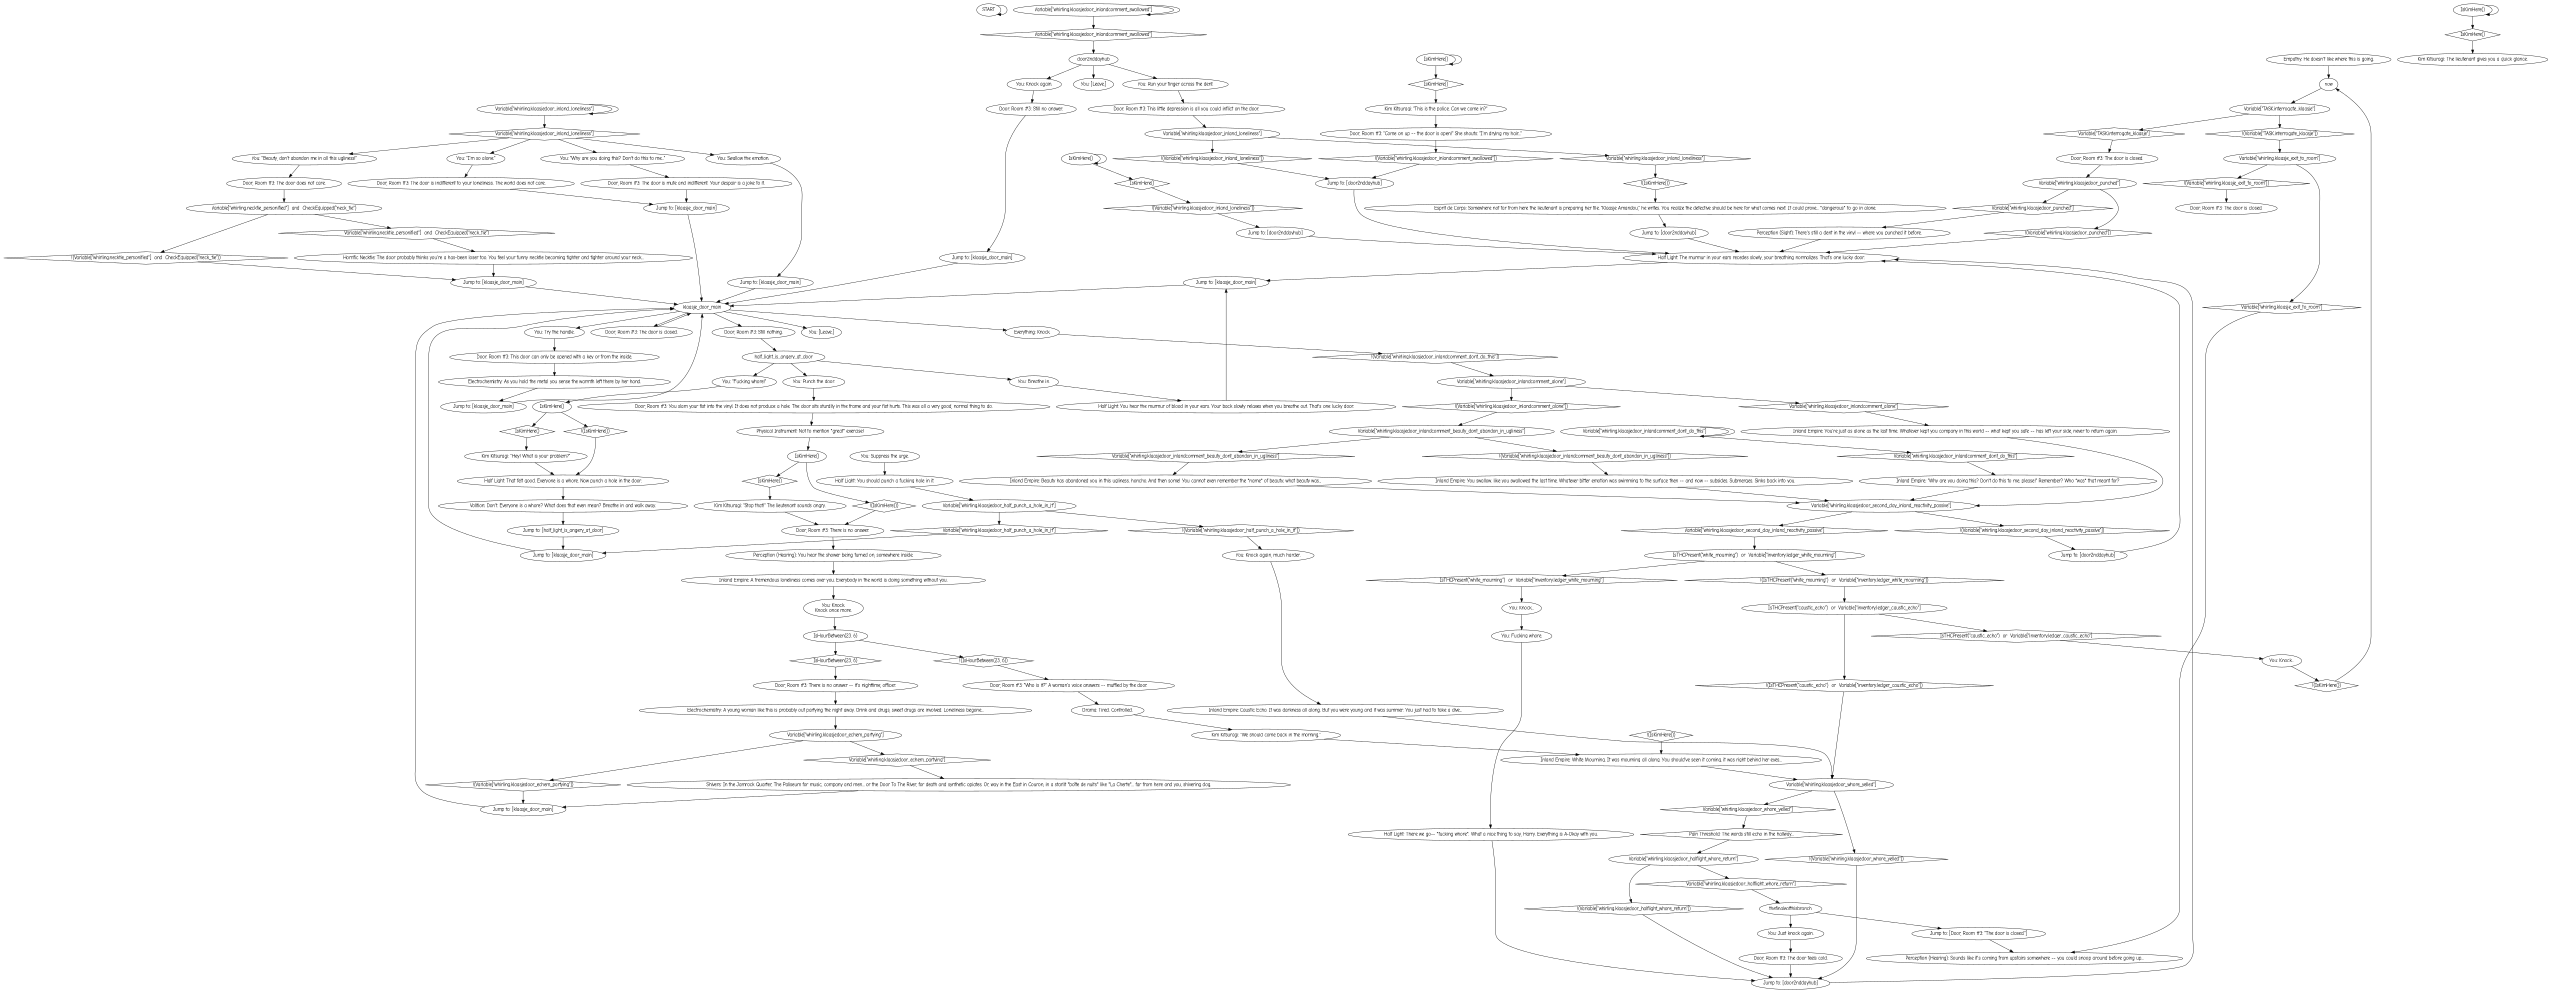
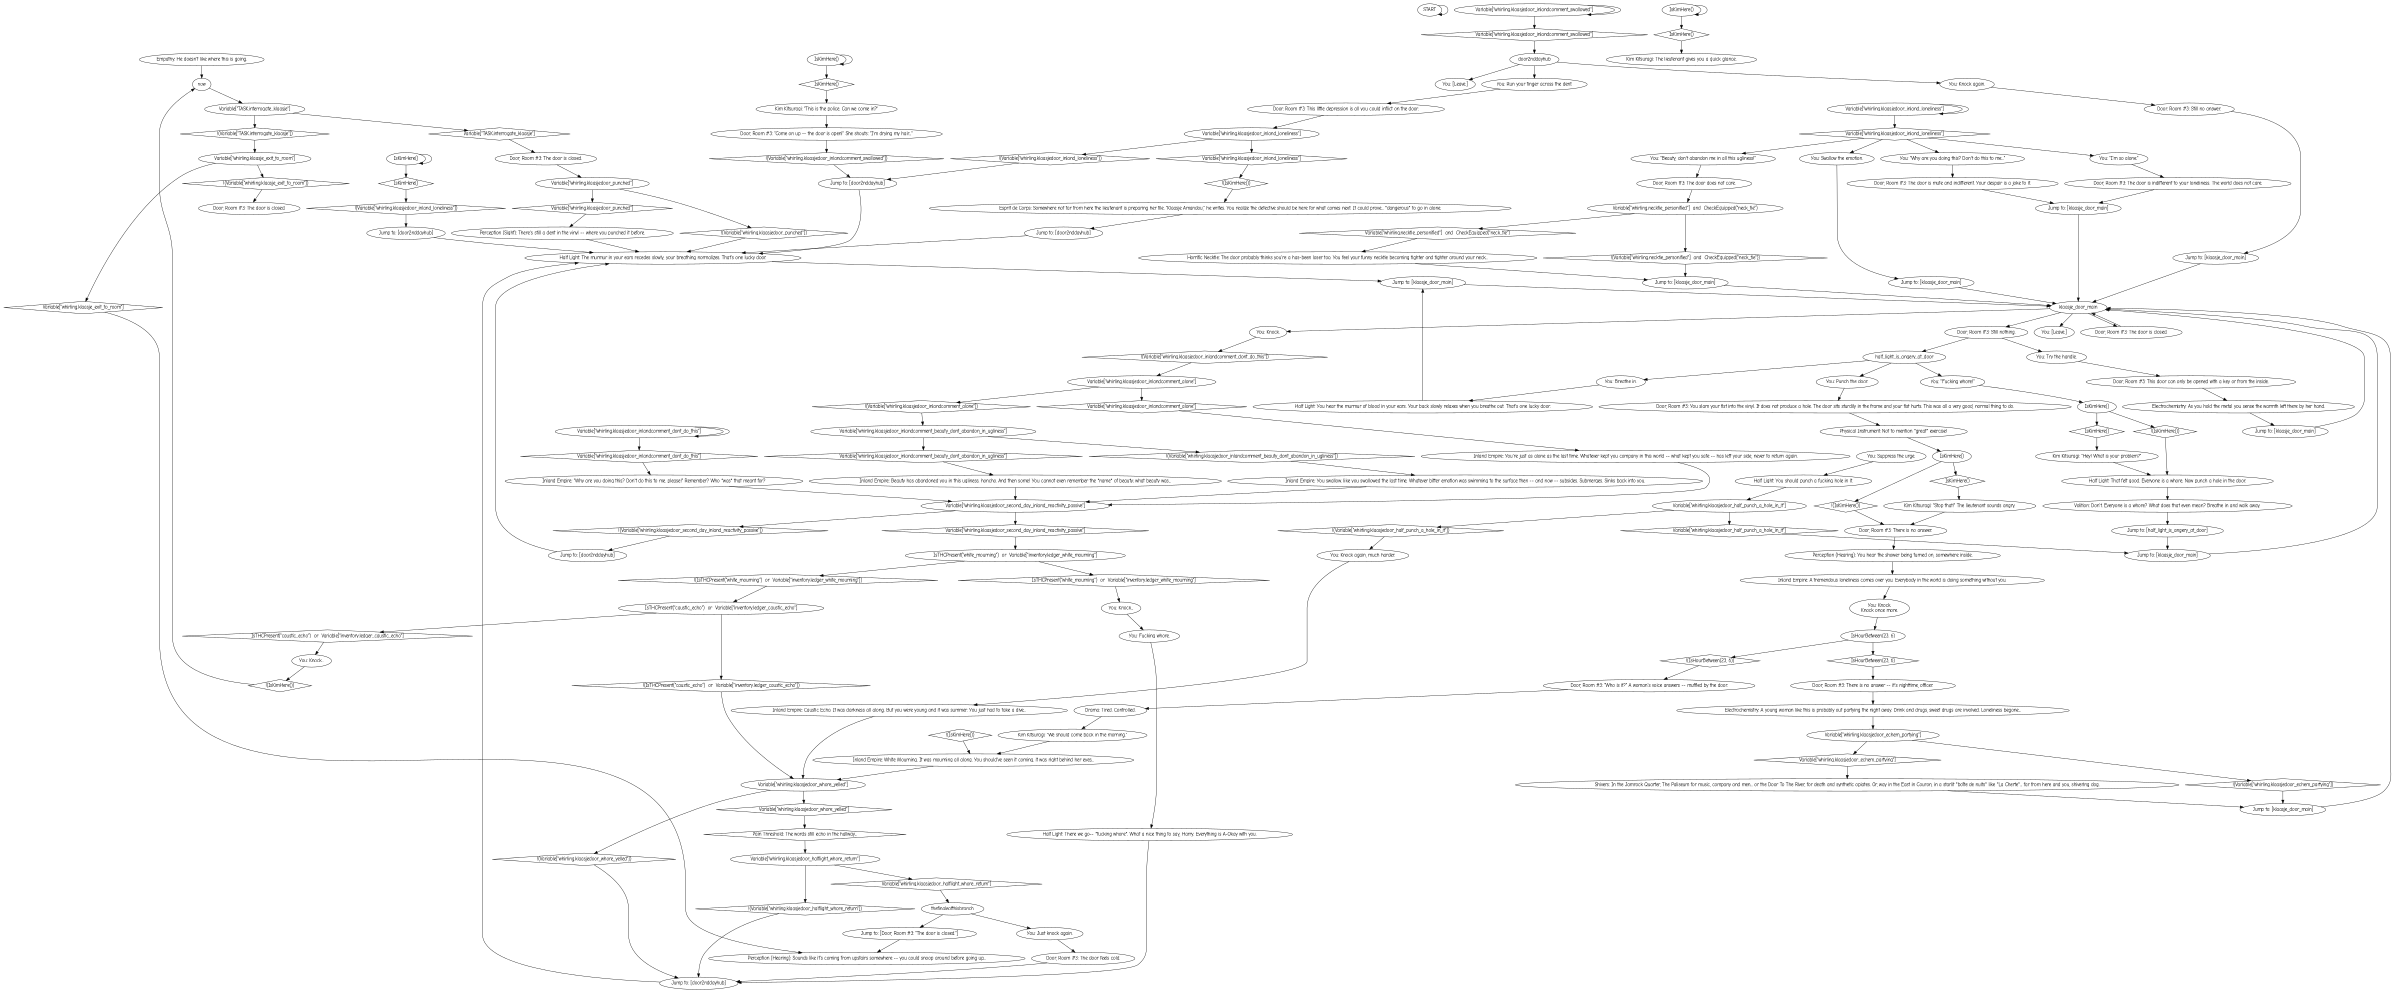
  digraph {
    fontname="Comic Neue"
    node [fontname="Comic Neue"]
    edge [fontname="Comic Neue"]
    n1 [label=START]
    n2 [label=now]
    n3 [label="Variable[\"TASK.interrogate_klaasje\"]"]
    n4 [label="Variable[\"TASK.interrogate_klaasje\"]" shape=diamond]
    n5 [label="!(Variable[\"TASK.interrogate_klaasje\"])" shape=diamond]
    n6 [label="Half Light: You should punch a fucking hole in it."]
    n7 [label="Variable[\"whirling.klaasjedoor_half_punch_a_hole_in_it\"]"]
    n8 [label="Variable[\"whirling.klaasjedoor_half_punch_a_hole_in_it\"]" shape=diamond]
    n9 [label="!(Variable[\"whirling.klaasjedoor_half_punch_a_hole_in_it\"])" shape=diamond]
    n10 [label="Half Light: The murmur in your ears recedes slowly, your breathing normalizes. That's one lucky door."]
    n11 [label="Jump to: [klaasje_door_main]"]
    n12 [label=klaasje_door_main]
    n13 [label=door2nddayhub]
    n14 [label="You: Knock again."]
    n15 [label="You: Run your finger across the dent."]
    n16 [label="You: [Leave.]"]
    n17 [label="Door, Room #3: Still no answer."]
    n18 [label="Door, Room #3: This little depression is all you could inflict on the door."]
    n19 [label="Inland Empire: You swallow, like you swallowed the last time. Whatever bitter emotion was swimming to the surface then -- and now -- subsides. Submerges. Sinks back into you."]
    n20 [label="Variable[\"whirling.klaasjedoor_second_day_inland_reactivity_passive\"]"]
    n21 [label="Variable[\"whirling.klaasjedoor_second_day_inland_reactivity_passive\"]" shape=diamond]
    n22 [label="!(Variable[\"whirling.klaasjedoor_second_day_inland_reactivity_passive\"])" shape=diamond]
    n23 [label="Variable[\"whirling.klaasjedoor_inlandcomment_swallowed\"]"]
    n24 [label="Variable[\"whirling.klaasjedoor_inlandcomment_swallowed\"]" shape=diamond]
    n25 [label="!(Variable[\"whirling.klaasjedoor_inlandcomment_swallowed\"])" shape=diamond]
    n26 [label="Jump to: [door2nddayhub]"]
    n27 [label="Perception (Hearing): Sounds like it's coming from upstairs somewhere -- you could snoop around before going up..."]
    n28 [label="Door, Room #3: The door is closed."]
    n29 [label="Door, Room #3: Still nothing."]
    n30 [label="You: Try the handle."]
    n31 [label="You: [Leave.]"]
-   n32 [label="Everything: Knock."]
+   n32 [label="You: Knock."]
    n33 [label="Jump to: [klaasje_door_main]"]
    n34 [label="You: Knock.\nKnock once more."]
    n35 [label="IsHourBetween(23, 6)"]
    n36 [label="IsHourBetween(23, 6)" shape=diamond]
    n37 [label="!(IsHourBetween(23, 6))" shape=diamond]
    n38 [label="Variable[\"whirling.klaasjedoor_inland_loneliness\"]"]
    n39 [label="Variable[\"whirling.klaasjedoor_inland_loneliness\"]" shape=diamond]
    n40 [label="You: \"Beauty, don't abandon me in all this ugliness!\""]
    n41 [label="You: \"Why are you doing this? Don't do this to me...\""]
    n42 [label="You: \"I'm so alone.\""]
    n43 [label="You: Swallow the emotion."]
    n44 [label="Door, Room #3: The door does not care."]
    n45 [label="Door, Room #3: The door is mute and indifferent. Your despair is a joke to it."]
    n46 [label="Door, Room #3: The door is indifferent to your loneliness. The world does not care."]
    n47 [label="Jump to: [klaasje_door_main]"]
    n48 [label="!(Variable[\"whirling.klaasjedoor_inland_loneliness\"])" shape=diamond]
    n49 [label="Jump to: [door2nddayhub]"]
    n50 [label="Kim Kitsuragi: \"We should come back in the morning.\""]
    n51 [label="Inland Empire: White Mourning. It was mourning all along. You should've seen it coming, it was right behind her eyes..."]
    n52 [label="Variable[\"whirling.klaasjedoor_whore_yelled\"]"]
    n53 [label="IsKimHere()"]
    n54 [label="IsKimHere()" shape=diamond]
    n55 [label="Kim Kitsuragi: \"This is the police. Can we come in?\""]
    n56 [label="Door, Room #3: \"Come on up -- the door is open!\" She shouts: \"I'm drying my hair...\""]
    n57 [label="!(IsKimHere())" shape=diamond]
    n58 [label="Esprit de Corps: Somewhere not far from here the lieutenant is preparing her file. \"Klaasje Amandou,\" he writes. You realize the detective should be here for what comes next. It could prove... *dangerous* to go in alone."]
    n59 [label="Jump to: [door2nddayhub]"]
    n60 [label="Variable[\"whirling.klaasjedoor_inlandcomment_dont_do_this\"]"]
    n61 [label="Variable[\"whirling.klaasjedoor_inlandcomment_dont_do_this\"]" shape=diamond]
    n62 [label="Inland Empire: \"Why are you doing this? Don't do this to me, please!\" Remember? Who *was* that meant for?"]
    n63 [label="!(Variable[\"whirling.klaasjedoor_inlandcomment_dont_do_this\"])" shape=diamond]
    n64 [label="Variable[\"whirling.klaasjedoor_inlandcomment_alone\"]"]
    n65 [label="Variable[\"whirling.klaasjedoor_inlandcomment_alone\"]" shape=diamond]
    n66 [label="!(Variable[\"whirling.klaasjedoor_inlandcomment_alone\"])" shape=diamond]
    n67 [label="Door, Room #3: There is no answer."]
    n68 [label="Perception (Hearing): You hear the shower being turned on, somewhere inside."]
    n69 [label="Inland Empire: A tremendous loneliness comes over you. Everybody in the world is doing something without you."]
    n70 [label="Jump to: [Door, Room #3: \"The door is closed.\"]"]
    n71 [label="You: Fucking whore."]
    n72 [label="Half Light: There we go-- *fucking whore*. What a nice thing to say, Harry. Everything is A-Okay with you."]
    n73 [label="Jump to: [door2nddayhub]"]
    n74 [label="Variable[\"whirling.klaasjedoor_whore_yelled\"]" shape=diamond]
    n75 [label="!(Variable[\"whirling.klaasjedoor_whore_yelled\"])" shape=diamond]
    n76 [label="Jump to: [klaasje_door_main]"]
    n77 [label=half_light_is_angery_at_door]
    n78 [label="You: \"Fucking whore!\""]
    n79 [label="You: Punch the door."]
    n80 [label="You: Breathe in."]
    n81 [label="IsKimHere()"]
    n82 [label="You: Suppress the urge."]
    n83 [label="Door, Room #3: You slam your fist into the vinyl. It does not produce a hole. The door sits sturdily in the frame and your fist hurts. This was all a very good, normal thing to do."]
    n84 [label="Half Light: You hear the murmur of blood in your ears. Your back slowly relaxes when you breathe out. That's one lucky door."]
    n85 [label="IsKimHere()"]
    n86 [label="IsKimHere()" shape=diamond]
    n87 [label="Kim Kitsuragi: The lieutenant gives you a quick glance."]
    n88 [label="!(IsKimHere())" shape=diamond]
    n89 [label="Inland Empire: Caustic Echo. It was darkness all along. But you were young and it was summer. You just had to take a dive..."]
    n90 [label="You: Knock again, much harder."]
    n91 [label="Jump to: [klaasje_door_main]"]
    n92 [label="IsKimHere()"]
    n93 [label="IsKimHere()" shape=diamond]
    n94 [label="!(IsKimHere())" shape=diamond]
    n95 [label="Door, Room #3: This door can only be opened with a key or from the inside."]
    n96 [label="Electrochemistry: As you hold the metal you sense the warmth left there by her hand."]
    n97 [label="Jump to: [klaasje_door_main]"]
    n98 [label="Door, Room #3: The door is closed."]
    n99 [label="Door, Room #3: \"Who is it?\" A woman's voice answers -- muffled by the door."]
    n100 [label="Drama: Tired. Controlled."]
    n101 [label="IsTHCPresent(\"white_mourning\")  or  Variable[\"inventory.ledger_white_mourning\"]"]
    n102 [label="Jump to: [door2nddayhub]"]
    n103 [label="IsTHCPresent(\"white_mourning\")  or  Variable[\"inventory.ledger_white_mourning\"]" shape=diamond]
    n104 [label="!(IsTHCPresent(\"white_mourning\")  or  Variable[\"inventory.ledger_white_mourning\"])" shape=diamond]
    n105 [label="Kim Kitsuragi: \"Hey! What is your problem?\""]
    n106 [label="Half Light: That felt good. Everyone is a whore. Now punch a hole in the door."]
    n107 [label="Volition: Don't. Everyone is a whore? What does that even mean? Breathe in and walk away."]
    n108 [label="Variable[\"whirling.klaasje_exit_to_room\"]"]
    n109 [label="Variable[\"whirling.klaasje_exit_to_room\"]" shape=diamond]
    n110 [label="!(Variable[\"whirling.klaasje_exit_to_room\"])" shape=diamond]
    n111 [label="IsKimHere()" shape=diamond]
    n112 [label="!(IsKimHere())" shape=diamond]
    n113 [label=thefinaleofthisbranch]
    n114 [label="You: Just knock again."]
    n115 [label="Door, Room #3: The door feels cold."]
    n116 [label="Variable[\"whirling.klaasjedoor_echem_partying\"]"]
    n117 [label="Variable[\"whirling.klaasjedoor_echem_partying\"]" shape=diamond]
    n118 [label="!(Variable[\"whirling.klaasjedoor_echem_partying\"])" shape=diamond]
    n119 [label="Shivers: In the Jamrock Quarter, The Paliseum for music, company and men... or the Door To The River, for death and synthetic opiates. Or, way in the East in Couron, in a starlit *boîte de nuits* like *La Cherte*... far from here and you, shivering dog."]
    n120 [label="Variable[\"whirling.klaasjedoor_inlandcomment_beauty_dont_abandon_in_ugliness\"]"]
    n121 [label="Variable[\"whirling.klaasjedoor_inlandcomment_beauty_dont_abandon_in_ugliness\"]" shape=diamond]
    n122 [label="!(Variable[\"whirling.klaasjedoor_inlandcomment_beauty_dont_abandon_in_ugliness\"])" shape=diamond]
    n123 [label="Inland Empire: Beauty has abandoned you in this ugliness, honcho. And then some! You cannot even remember the *name* of beauty; what beauty was..."]
    n124 [label="Jump to: [klaasje_door_main]"]
    n125 [label="Variable[\"whirling.klaasjedoor_inland_loneliness\"]"]
    n126 [label="Variable[\"whirling.klaasjedoor_inland_loneliness\"]" shape=diamond]
    n127 [label="!(Variable[\"whirling.klaasjedoor_inland_loneliness\"])" shape=diamond]
    n128 [label="Pain Threshold: The words still echo in the hallway..." shape=diamond]
    n129 [label="Variable[\"whirling.klaasjedoor_halflight_whore_return\"]"]
    n130 [label="Inland Empire: You're just as alone as the last time. Whatever kept you company in this world -- what kept you safe -- has left your side, never to return again."]
    n131 [label="You: Knock..."]
    n132 [label="Jump to: [half_light_is_angery_at_door]"]
    n133 [label="Physical Instrument: Not to mention *great* exercise!"]
    n134 [label="IsKimHere()"]
    n135 [label="Variable[\"whirling.necktie_personified\"]  and  CheckEquipped(\"neck_tie\")"]
    n136 [label="Empathy: He doesn't like where this is going."]
    n137 [label="Door, Room #3: There is no answer -- it's nighttime, officer."]
    n138 [label="Electrochemistry: A young woman like this is probably out partying the night away. Drink and drugs, sweet drugs are involved. Loneliness begone..."]
    n139 [label="Variable[\"whirling.necktie_personified\"]  and  CheckEquipped(\"neck_tie\")" shape=diamond]
    n140 [label="!(Variable[\"whirling.necktie_personified\"]  and  CheckEquipped(\"neck_tie\"))" shape=diamond]
    n141 [label="Door, Room #3: The door is closed."]
    n142 [label="Variable[\"whirling.klaasjedoor_punched\"]"]
    n143 [label="Variable[\"whirling.klaasjedoor_punched\"]" shape=diamond]
    n144 [label="!(Variable[\"whirling.klaasjedoor_punched\"])" shape=diamond]
    n145 [label="IsKimHere()" shape=diamond]
    n146 [label="!(IsKimHere())" shape=diamond]
    n147 [label="Kim Kitsuragi: \"Stop that!\" The lieutenant sounds angry."]
    n148 [label="Variable[\"whirling.klaasjedoor_halflight_whore_return\"]" shape=diamond]
    n149 [label="!(Variable[\"whirling.klaasjedoor_halflight_whore_return\"])" shape=diamond]
    n150 [label="Horrific Necktie: The door probably thinks you're a has-been loser too. You feel your funny necktie becoming tighter and tighter around your neck..."]
    n151 [label="Jump to: [klaasje_door_main]"]
    n152 [label="Perception (Sight): There's still a dent in the vinyl -- where you punched it before."]
    n153 [label="IsTHCPresent(\"caustic_echo\")  or  Variable[\"inventory.ledger_caustic_echo\"]"]
    n154 [label="IsTHCPresent(\"caustic_echo\")  or  Variable[\"inventory.ledger_caustic_echo\"]" shape=diamond]
    n155 [label="!(IsTHCPresent(\"caustic_echo\")  or  Variable[\"inventory.ledger_caustic_echo\"])" shape=diamond]
    n156 [label="You: Knock..."]
    n1 -> n1
    n2 -> n3
    n3 -> n4
    n3 -> n5
    n4 -> n141
    n5 -> n108
    n6 -> n7
    n7 -> n8
    n7 -> n9
    n8 -> n76
    n9 -> n90
    n10 -> n11
    n11 -> n12
    n12 -> n28
    n12 -> n29
-   n12 -> n30
+   n29 -> n30
    n12 -> n31
    n12 -> n32
    n13 -> n14
    n13 -> n15
    n13 -> n16
    n14 -> n17
    n15 -> n18
    n17 -> n33
    n18 -> n125
    n19 -> n20
    n20 -> n21
    n20 -> n22
    n21 -> n101
    n22 -> n102
    n23 -> n23
    n23 -> n24
    n24 -> n13
    n25 -> n26
    n26 -> n10
    n28 -> n12
    n29 -> n77
    n30 -> n95
    n32 -> n63
    n33 -> n12
    n34 -> n35
    n35 -> n36
    n35 -> n37
    n36 -> n137
    n37 -> n99
    n38 -> n38
    n38 -> n39
    n39 -> n40
    n39 -> n41
    n39 -> n42
    n39 -> n43
    n40 -> n44
    n41 -> n45
    n42 -> n46
    n43 -> n47
    n44 -> n135
    n45 -> n124
    n46 -> n124
    n47 -> n12
    n48 -> n49
    n49 -> n10
    n50 -> n51
    n51 -> n52
    n52 -> n74
    n52 -> n75
    n53 -> n53
    n53 -> n54
    n54 -> n55
    n55 -> n56
    n56 -> n25
    n57 -> n58
    n58 -> n59
    n59 -> n10
    n60 -> n60
    n60 -> n61
    n61 -> n62
    n62 -> n20
    n63 -> n64
    n64 -> n65
    n64 -> n66
    n65 -> n130
    n66 -> n120
    n67 -> n68
    n68 -> n69
    n69 -> n34
    n70 -> n27
    n71 -> n72
    n72 -> n73
    n73 -> n10
    n74 -> n128
    n75 -> n73
    n76 -> n12
    n77 -> n78
    n77 -> n79
    n77 -> n80
    n78 -> n81
    n79 -> n83
    n80 -> n84
    n81 -> n111
    n81 -> n112
    n82 -> n6
    n83 -> n133
    n84 -> n11
    n85 -> n85
    n85 -> n86
    n86 -> n87
    n88 -> n2
    n89 -> n52
    n90 -> n89
    n91 -> n12
    n92 -> n92
    n92 -> n93
    n93 -> n48
    n94 -> n51
    n95 -> n96
    n96 -> n97
    n97 -> n12
    n99 -> n100
    n100 -> n50
    n101 -> n103
    n101 -> n104
    n102 -> n10
    n103 -> n131
    n104 -> n153
    n105 -> n106
    n106 -> n107
    n107 -> n132
    n108 -> n109
    n108 -> n110
    n109 -> n27
    n110 -> n98
    n111 -> n105
    n112 -> n106
    n113 -> n70
    n113 -> n114
    n114 -> n115
    n115 -> n73
    n116 -> n117
    n116 -> n118
    n117 -> n119
    n118 -> n91
    n119 -> n91
    n120 -> n121
    n120 -> n122
    n121 -> n123
    n122 -> n19
    n123 -> n20
    n124 -> n12
    n125 -> n126
    n125 -> n127
    n126 -> n57
    n127 -> n26
    n128 -> n129
    n129 -> n148
    n129 -> n149
    n130 -> n20
    n131 -> n71
    n132 -> n76
    n133 -> n134
    n134 -> n145
    n134 -> n146
    n135 -> n139
    n135 -> n140
    n136 -> n2
    n137 -> n138
    n138 -> n116
    n139 -> n150
    n140 -> n151
    n141 -> n142
    n142 -> n143
    n142 -> n144
    n143 -> n152
    n144 -> n10
    n145 -> n147
    n146 -> n67
    n147 -> n67
    n148 -> n113
    n149 -> n73
    n150 -> n151
    n151 -> n12
    n152 -> n10
    n153 -> n154
    n153 -> n155
    n154 -> n156
    n155 -> n52
    n156 -> n88
  }
